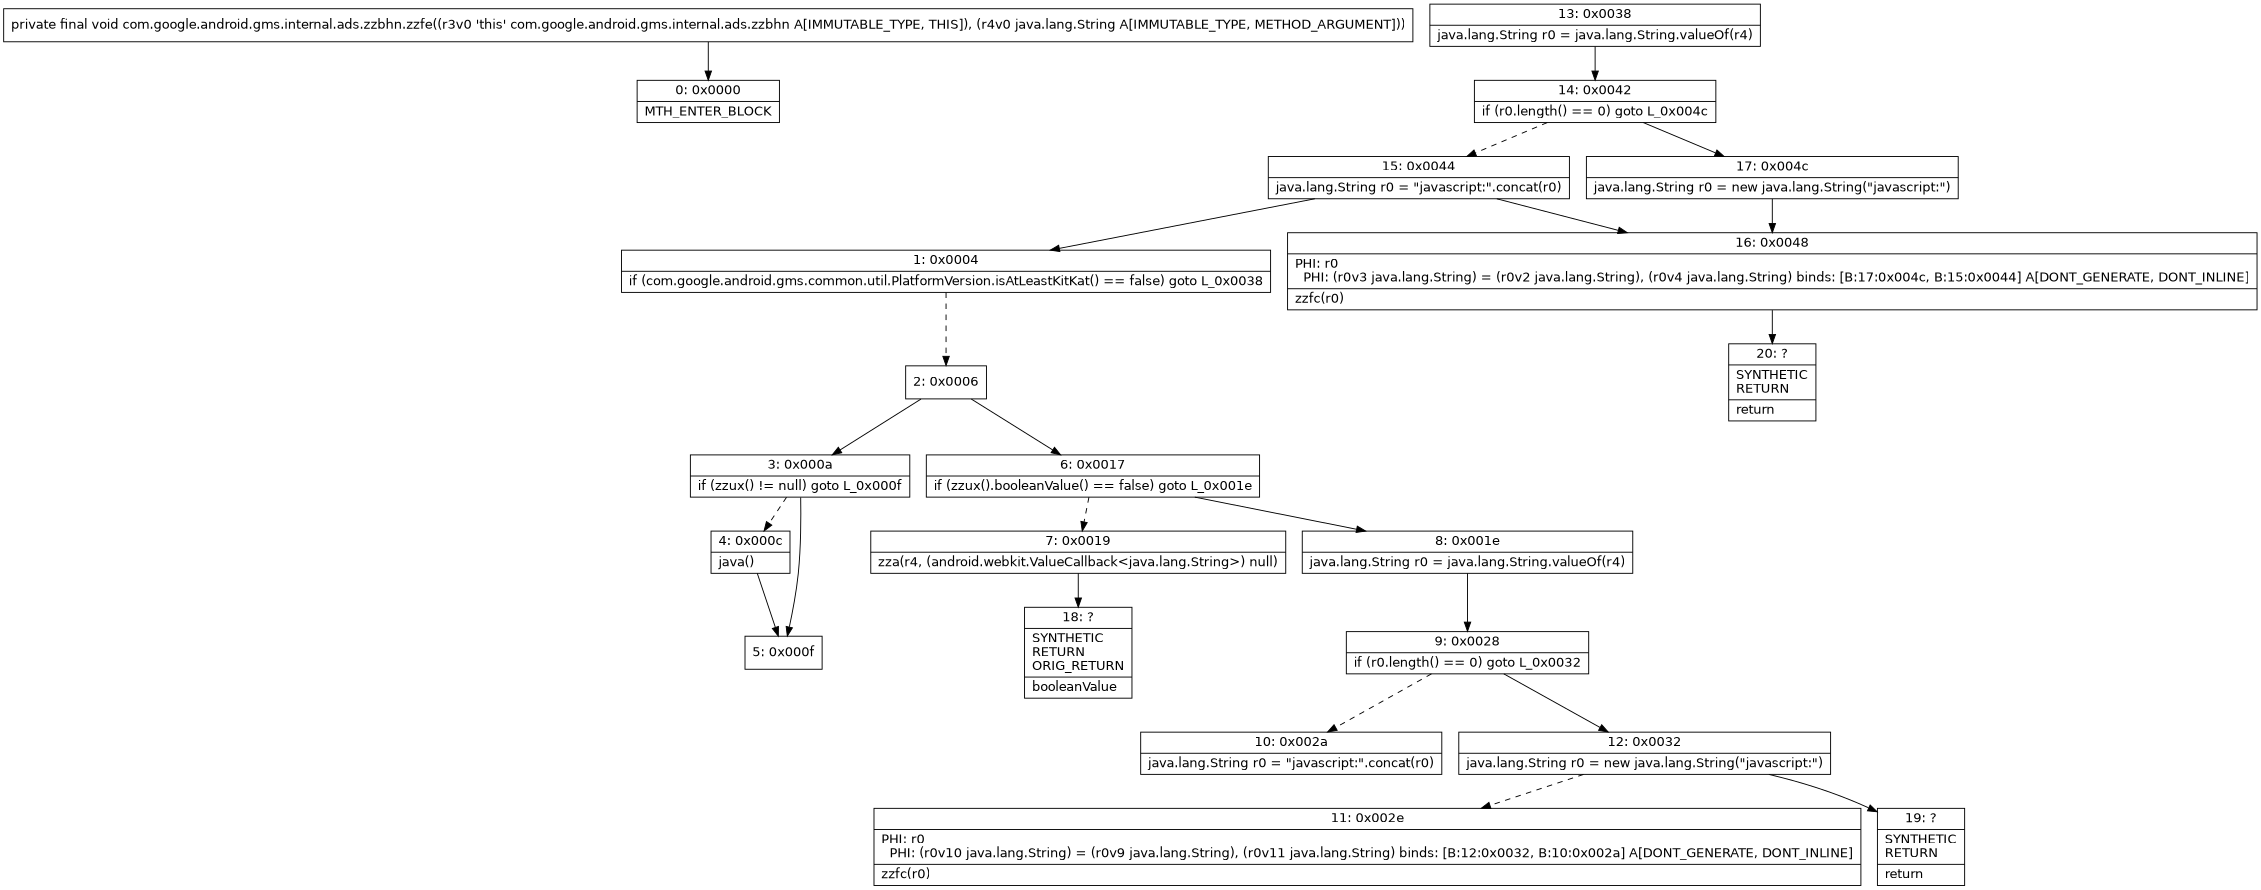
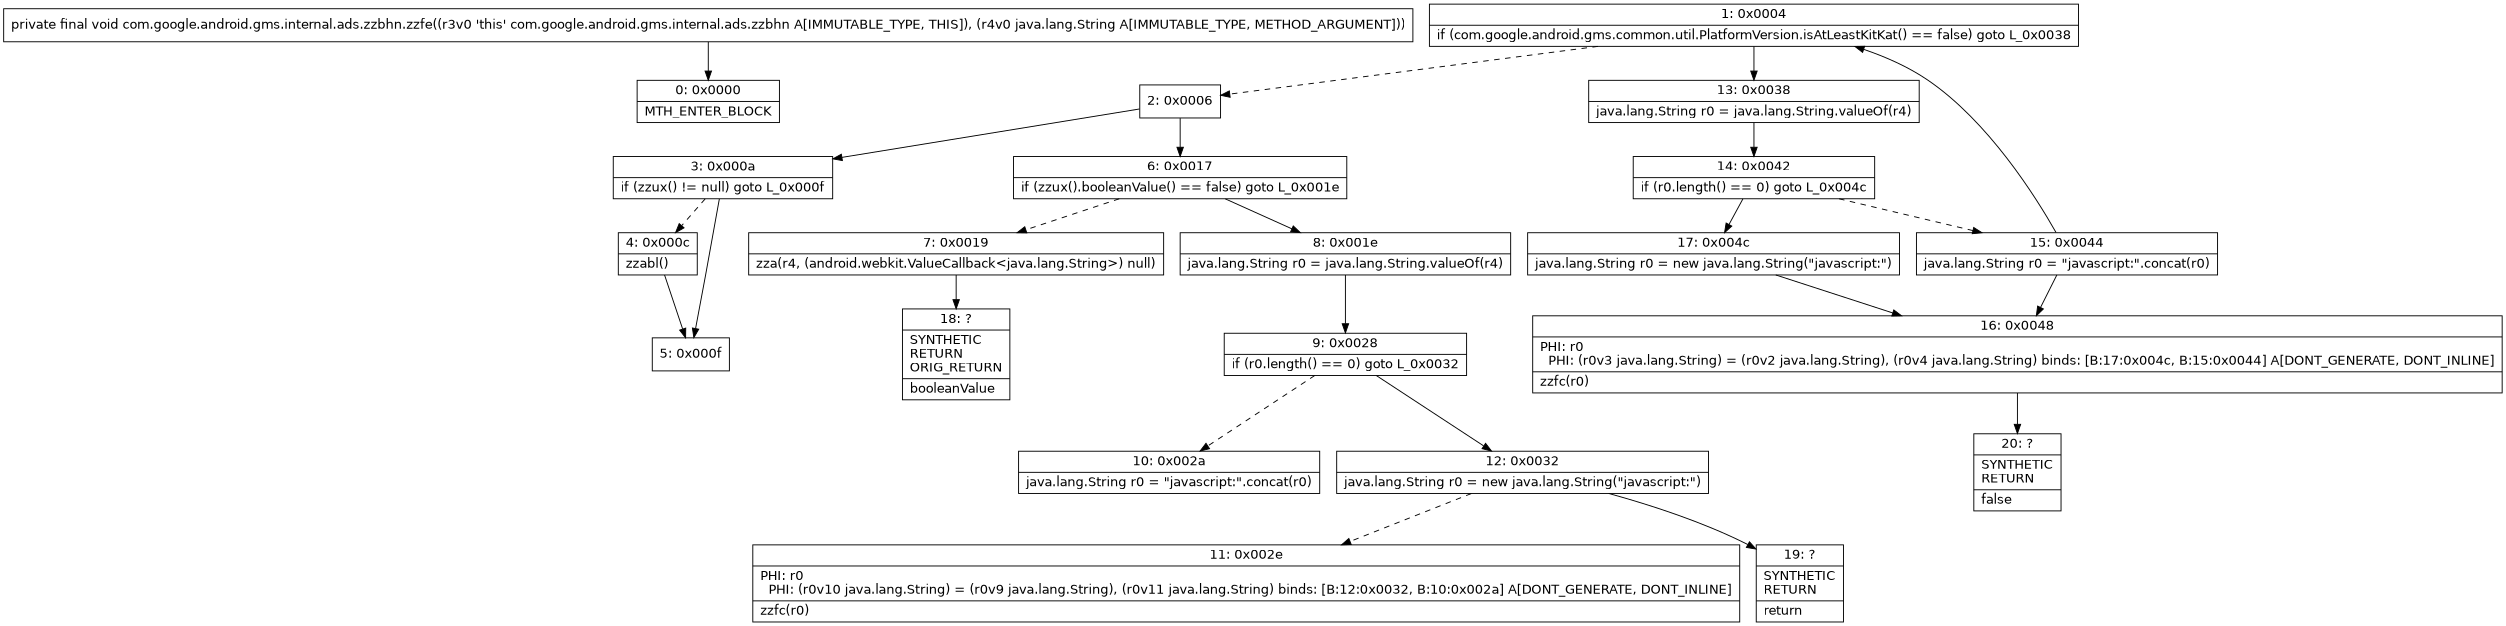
  digraph {
    fontname="DejaVu Sans"
    node [fontname="DejaVu Sans" shape=record]
    edge [fontname="DejaVu Sans"]
    n1 [label="{0\:\ 0x0000|MTH_ENTER_BLOCK\l}"]
    n2 [label="{1\:\ 0x0004|if (com.google.android.gms.common.util.PlatformVersion.isAtLeastKitKat() == false) goto L_0x0038\l}"]
    n3 [label="{2\:\ 0x0006}"]
    n4 [label="{13\:\ 0x0038|java.lang.String r0 = java.lang.String.valueOf(r4)\l}"]
    n5 [label="{3\:\ 0x000a|if (zzux() != null) goto L_0x000f\l}"]
    n6 [label="{6\:\ 0x0017|if (zzux().booleanValue() == false) goto L_0x001e\l}"]
    n7 [label="{14\:\ 0x0042|if (r0.length() == 0) goto L_0x004c\l}"]
-   n8 [label="{4\:\ 0x000c|java()\l}"]
+   n8 [label="{4\:\ 0x000c|zzabl()\l}"]
    n9 [label="{5\:\ 0x000f}"]
    n10 [label="{7\:\ 0x0019|zza(r4, (android.webkit.ValueCallback\<java.lang.String\>) null)\l}"]
    n11 [label="{8\:\ 0x001e|java.lang.String r0 = java.lang.String.valueOf(r4)\l}"]
    n12 [label="{18\:\ ?|SYNTHETIC\lRETURN\lORIG_RETURN\l|booleanValue\l}"]
    n13 [label="{9\:\ 0x0028|if (r0.length() == 0) goto L_0x0032\l}"]
    n14 [label="{10\:\ 0x002a|java.lang.String r0 = \"javascript:\".concat(r0)\l}"]
    n15 [label="{12\:\ 0x0032|java.lang.String r0 = new java.lang.String(\"javascript:\")\l}"]
    n16 [label="{11\:\ 0x002e|PHI: r0 \l  PHI: (r0v10 java.lang.String) = (r0v9 java.lang.String), (r0v11 java.lang.String) binds: [B:12:0x0032, B:10:0x002a] A[DONT_GENERATE, DONT_INLINE]\l|zzfc(r0)\l}"]
    n17 [label="{19\:\ ?|SYNTHETIC\lRETURN\l|return\l}"]
    n18 [label="{15\:\ 0x0044|java.lang.String r0 = \"javascript:\".concat(r0)\l}"]
    n19 [label="{17\:\ 0x004c|java.lang.String r0 = new java.lang.String(\"javascript:\")\l}"]
    n20 [label="{16\:\ 0x0048|PHI: r0 \l  PHI: (r0v3 java.lang.String) = (r0v2 java.lang.String), (r0v4 java.lang.String) binds: [B:17:0x004c, B:15:0x0044] A[DONT_GENERATE, DONT_INLINE]\l|zzfc(r0)\l}"]
-   n21 [label="{20\:\ ?|SYNTHETIC\lRETURN\l|return\l}"]
+   n21 [label="{20\:\ ?|SYNTHETIC\lRETURN\l|false\l}"]
    n22 [label="{private final void com.google.android.gms.internal.ads.zzbhn.zzfe((r3v0 'this' com.google.android.gms.internal.ads.zzbhn A[IMMUTABLE_TYPE, THIS]), (r4v0 java.lang.String A[IMMUTABLE_TYPE, METHOD_ARGUMENT])) }"]
    n2 -> n3 [style=dashed]
+   n2 -> n4
    n3 -> n5
    n3 -> n6
    n4 -> n7
    n5 -> n8 [style=dashed]
    n5 -> n9
    n6 -> n10 [style=dashed]
    n6 -> n11
    n7 -> n18 [style=dashed]
    n7 -> n19
    n8 -> n9
    n10 -> n12
    n11 -> n13
    n13 -> n14 [style=dashed]
    n13 -> n15
    n15 -> n16 [style=dashed]
    n15 -> n17
    n18 -> n2
    n18 -> n20
    n19 -> n20
    n20 -> n21
    n22 -> n1
  }
